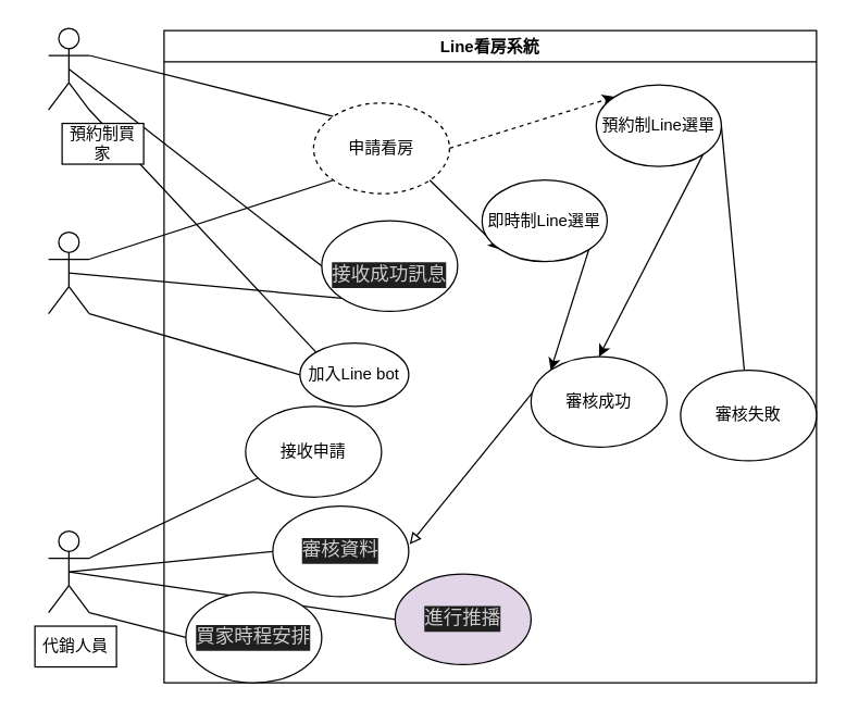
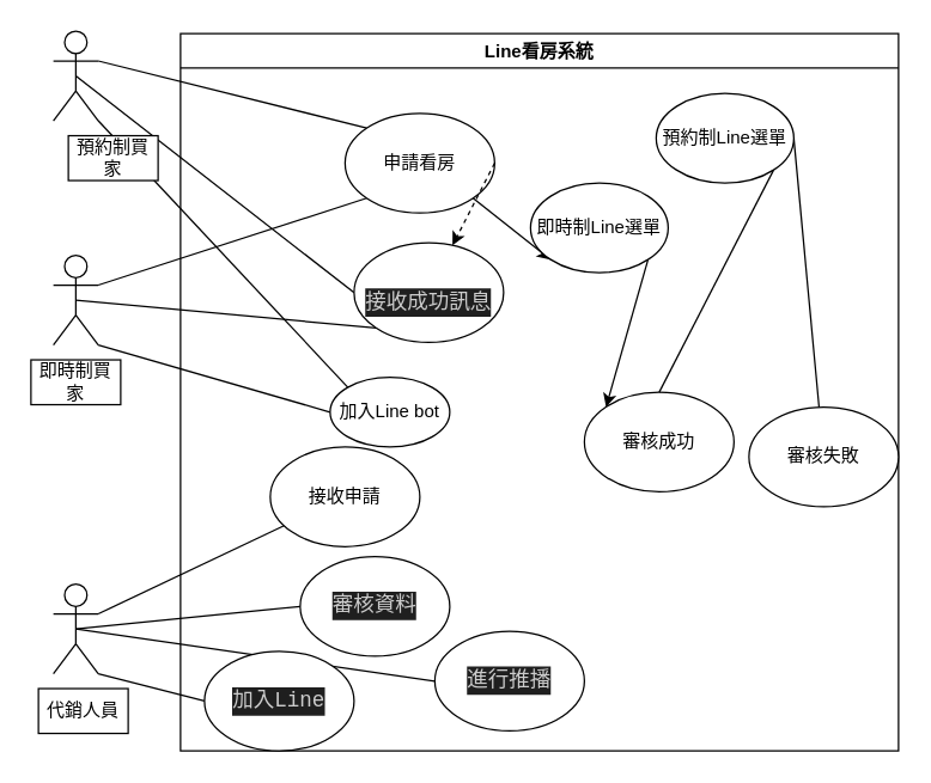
  <mxCell id="0" />
  <mxCell id="1" parent="0" />
  <mxCell id="2" style="edgeStyle=none;html=1;exitX=0.5;exitY=0.5;exitDx=0;exitDy=0;exitPerimeter=0;entryX=0;entryY=0.5;entryDx=0;entryDy=0;fontSize=12;endArrow=none;endFill=0;" edge="1" parent="1" source="5" target="28"><mxGeometry relative="1" as="geometry" /></mxCell>
  <mxCell id="3" style="edgeStyle=none;html=1;exitX=1;exitY=1;exitDx=0;exitDy=0;exitPerimeter=0;entryX=0;entryY=0;entryDx=0;entryDy=0;fontSize=12;endArrow=none;endFill=0;" edge="1" parent="1" source="5" target="22"><mxGeometry relative="1" as="geometry" /></mxCell>
  <mxCell id="4" style="edgeStyle=none;html=1;exitX=1;exitY=0.333;exitDx=0;exitDy=0;exitPerimeter=0;entryX=0;entryY=0;entryDx=0;entryDy=0;fontSize=12;endArrow=none;endFill=0;" edge="1" parent="1" source="5" target="19"><mxGeometry relative="1" as="geometry" /></mxCell>
  <mxCell id="5" value="Actor" style="shape=umlActor;verticalLabelPosition=bottom;verticalAlign=top;html=1;fontSize=12;textOpacity=0;" vertex="1" parent="1"><mxGeometry x="35" y="20.33" width="30" height="60" as="geometry" /></mxCell>
  <mxCell id="6" style="edgeStyle=none;html=1;exitX=0.5;exitY=0.5;exitDx=0;exitDy=0;exitPerimeter=0;entryX=0;entryY=1;entryDx=0;entryDy=0;fontSize=12;endArrow=none;endFill=0;" edge="1" parent="1" source="9" target="28"><mxGeometry relative="1" as="geometry" /></mxCell>
  <mxCell id="7" style="edgeStyle=none;html=1;exitX=1;exitY=1;exitDx=0;exitDy=0;exitPerimeter=0;entryX=0;entryY=0.5;entryDx=0;entryDy=0;fontSize=12;endArrow=none;endFill=0;" edge="1" parent="1" source="9" target="22"><mxGeometry relative="1" as="geometry" /></mxCell>
  <mxCell id="8" style="edgeStyle=none;html=1;exitX=1;exitY=0.333;exitDx=0;exitDy=0;exitPerimeter=0;entryX=0;entryY=1;entryDx=0;entryDy=0;fontSize=12;endArrow=none;endFill=0;" edge="1" parent="1" source="9" target="19"><mxGeometry relative="1" as="geometry" /></mxCell>
  <mxCell id="9" value="Actor" style="shape=umlActor;verticalLabelPosition=bottom;verticalAlign=top;html=1;fontSize=12;textOpacity=0;" vertex="1" parent="1"><mxGeometry x="35" y="170.33" width="30" height="60" as="geometry" /></mxCell>
  <mxCell id="10" style="edgeStyle=none;html=1;exitX=0.5;exitY=0.5;exitDx=0;exitDy=0;exitPerimeter=0;entryX=0;entryY=0.5;entryDx=0;entryDy=0;fontSize=12;endArrow=none;endFill=0;" edge="1" parent="1" source="14" target="31"><mxGeometry relative="1" as="geometry" /></mxCell>
  <mxCell id="11" style="edgeStyle=none;html=1;exitX=1;exitY=0.333;exitDx=0;exitDy=0;exitPerimeter=0;fontSize=12;endArrow=none;endFill=0;" edge="1" parent="1" source="14" target="32"><mxGeometry relative="1" as="geometry" /></mxCell>
  <mxCell id="12" style="edgeStyle=none;html=1;exitX=1;exitY=1;exitDx=0;exitDy=0;exitPerimeter=0;entryX=0;entryY=0.5;entryDx=0;entryDy=0;fontSize=12;endArrow=none;endFill=0;" edge="1" parent="1" source="14" target="34"><mxGeometry relative="1" as="geometry" /></mxCell>
  <mxCell id="13" style="edgeStyle=none;html=1;exitX=0.5;exitY=0.5;exitDx=0;exitDy=0;exitPerimeter=0;entryX=0;entryY=0.5;entryDx=0;entryDy=0;fontSize=12;endArrow=none;endFill=0;" edge="1" parent="1" source="14" target="33"><mxGeometry relative="1" as="geometry" /></mxCell>
  <mxCell id="14" value="Actor" style="shape=umlActor;verticalLabelPosition=bottom;verticalAlign=top;html=1;fontSize=12;textOpacity=0;" vertex="1" parent="1"><mxGeometry x="35" y="390.33" width="30" height="60" as="geometry" /></mxCell>
  <mxCell id="15" value="預約制買家" style="rounded=0;whiteSpace=wrap;html=1;fontSize=12;" vertex="1" parent="1"><mxGeometry x="45" y="90.33" width="60" height="30" as="geometry" /></mxCell>
+ <mxCell id="16" value="即時制買家" style="rounded=0;whiteSpace=wrap;html=1;fontSize=12;" vertex="1" parent="1"><mxGeometry x="20" y="240.33" width="60" height="30" as="geometry" /></mxCell>
  <mxCell id="17" value="代銷人員" style="rounded=0;whiteSpace=wrap;html=1;fontSize=12;" vertex="1" parent="1"><mxGeometry x="25" y="460.33" width="60" height="30" as="geometry" /></mxCell>
  <mxCell id="18" value="Line看房系統" style="swimlane;whiteSpace=wrap;html=1;" vertex="1" parent="1"><mxGeometry x="120" y="22" width="480" height="480" as="geometry" /></mxCell>
- <mxCell id="19" value="申請看房" style="ellipse;whiteSpace=wrap;html=1;fontSize=12;dashed=1;" vertex="1" parent="18"><mxGeometry x="110" y="53.33" width="100" height="66.67" as="geometry" /></mxCell>
+ <mxCell id="19" value="申請看房" style="ellipse;whiteSpace=wrap;html=1;fontSize=12;" vertex="1" parent="18"><mxGeometry x="110" y="53.33" width="100" height="66.67" as="geometry" /></mxCell>
  <mxCell id="20" style="edgeStyle=none;html=1;exitX=1;exitY=1;exitDx=0;exitDy=0;entryX=0;entryY=1;entryDx=0;entryDy=0;fontSize=12;endArrow=classic;endFill=1;dashed=0;" edge="1" parent="18" source="19" target="30"><mxGeometry relative="1" as="geometry" /></mxCell>
- <mxCell id="21" style="edgeStyle=none;html=1;exitX=1;exitY=0.5;exitDx=0;exitDy=0;entryX=0;entryY=0;entryDx=0;entryDy=0;fontSize=12;endArrow=classic;endFill=1;dashed=1;" edge="1" parent="18" source="19" target="27"><mxGeometry relative="1" as="geometry" /></mxCell>
+ <mxCell id="21" style="edgeStyle=none;html=1;exitX=1;exitY=0.5;exitDx=0;exitDy=0;fontSize=12;endArrow=classic;endFill=1;dashed=1;" edge="1" parent="18" source="19" target="28"><mxGeometry relative="1" as="geometry" /></mxCell>
  <mxCell id="22" value="加入Line bot" style="ellipse;whiteSpace=wrap;html=1;fontSize=12;" vertex="1" parent="18"><mxGeometry x="100.01" y="230" width="79.99" height="46.67" as="geometry" /></mxCell>
- <mxCell id="23" style="edgeStyle=none;html=1;exitX=0;exitY=0;exitDx=0;exitDy=0;entryX=1.007;entryY=0.422;entryDx=0;entryDy=0;entryPerimeter=0;fontSize=12;endArrow=block;endFill=0;startArrow=none;startFill=0;" edge="1" parent="18" source="24" target="33"><mxGeometry relative="1" as="geometry" /></mxCell>
  <mxCell id="24" value="審核成功" style="ellipse;whiteSpace=wrap;html=1;fontSize=12;" vertex="1" parent="18"><mxGeometry x="270" y="240.0" width="100" height="66.67" as="geometry" /></mxCell>
- <mxCell id="25" style="edgeStyle=none;html=1;exitX=1;exitY=1;exitDx=0;exitDy=0;entryX=0.5;entryY=0;entryDx=0;entryDy=0;fontSize=12;endArrow=classic;endFill=1;" edge="1" parent="18" source="27" target="24"><mxGeometry relative="1" as="geometry" /></mxCell>
+ <mxCell id="25" style="edgeStyle=none;html=1;exitX=1;exitY=1;exitDx=0;exitDy=0;entryX=0.5;entryY=0;entryDx=0;entryDy=0;fontSize=12;endArrow=none;endFill=1;" edge="1" parent="18" source="27" target="24"><mxGeometry relative="1" as="geometry" /></mxCell>
  <mxCell id="26" style="edgeStyle=none;html=1;exitX=1;exitY=0.5;exitDx=0;exitDy=0;fontSize=12;startArrow=none;startFill=0;endArrow=none;endFill=1;" edge="1" parent="18" source="27" target="35"><mxGeometry relative="1" as="geometry" /></mxCell>
  <mxCell id="27" value="預約制Line選單" style="ellipse;whiteSpace=wrap;html=1;fontSize=12;" vertex="1" parent="18"><mxGeometry x="318" y="40.0" width="92" height="60" as="geometry" /></mxCell>
  <mxCell id="28" value="&lt;br&gt;&lt;div style=&quot;color: rgb(204, 204, 204); background-color: rgb(31, 31, 31); font-family: Consolas, &amp;quot;Courier New&amp;quot;, monospace; font-weight: normal; font-size: 14px; line-height: 19px;&quot;&gt;&lt;div&gt;&lt;/div&gt;&lt;/div&gt;&lt;div style=&quot;color: rgb(204, 204, 204); background-color: rgb(31, 31, 31); font-family: Consolas, &amp;quot;Courier New&amp;quot;, monospace; font-size: 14px; line-height: 19px;&quot;&gt;接收成功訊息&lt;/div&gt;" style="ellipse;whiteSpace=wrap;html=1;fontSize=12;" vertex="1" parent="18"><mxGeometry x="116.01" y="140" width="99.99" height="66.66" as="geometry" /></mxCell>
  <mxCell id="29" style="edgeStyle=none;html=1;exitX=1;exitY=1;exitDx=0;exitDy=0;entryX=0;entryY=0;entryDx=0;entryDy=0;fontSize=12;endArrow=classic;endFill=1;" edge="1" parent="18" source="30" target="24"><mxGeometry relative="1" as="geometry" /></mxCell>
- <mxCell id="30" value="即時制Line選單" style="ellipse;whiteSpace=wrap;html=1;fontSize=12;" vertex="1" parent="18"><mxGeometry x="234" y="110" width="92" height="60" as="geometry" /></mxCell>
- <mxCell id="31" value="&lt;div style=&quot;color: rgb(204, 204, 204); background-color: rgb(31, 31, 31); font-family: Consolas, &amp;quot;Courier New&amp;quot;, monospace; font-size: 14px; line-height: 19px;&quot;&gt;&lt;div style=&quot;line-height: 19px;&quot;&gt;進行推播&lt;/div&gt;&lt;/div&gt;" style="ellipse;whiteSpace=wrap;html=1;fontSize=12;fillColor=#e1d5e7;" vertex="1" parent="18"><mxGeometry x="170" y="400" width="100" height="66.67" as="geometry" /></mxCell>
+ <mxCell id="30" value="即時制Line選單" style="ellipse;whiteSpace=wrap;html=1;fontSize=12;" vertex="1" parent="18"><mxGeometry x="234" y="100" width="92" height="60" as="geometry" /></mxCell>
+ <mxCell id="31" value="&lt;div style=&quot;color: rgb(204, 204, 204); background-color: rgb(31, 31, 31); font-family: Consolas, &amp;quot;Courier New&amp;quot;, monospace; font-size: 14px; line-height: 19px;&quot;&gt;&lt;div style=&quot;line-height: 19px;&quot;&gt;進行推播&lt;/div&gt;&lt;/div&gt;" style="ellipse;whiteSpace=wrap;html=1;fontSize=12;" vertex="1" parent="18"><mxGeometry x="170" y="400" width="100" height="66.67" as="geometry" /></mxCell>
  <mxCell id="32" value="接收申請" style="ellipse;whiteSpace=wrap;html=1;fontSize=12;" vertex="1" parent="18"><mxGeometry x="60.0" y="276.67" width="100" height="66.67" as="geometry" /></mxCell>
  <mxCell id="33" value="&lt;div style=&quot;color: rgb(204, 204, 204); background-color: rgb(31, 31, 31); font-family: Consolas, &amp;quot;Courier New&amp;quot;, monospace; font-size: 14px; line-height: 19px;&quot;&gt;審核資料&lt;/div&gt;" style="ellipse;whiteSpace=wrap;html=1;fontSize=12;" vertex="1" parent="18"><mxGeometry x="80" y="350" width="100" height="66.67" as="geometry" /></mxCell>
- <mxCell id="34" value="&lt;div style=&quot;color: rgb(204, 204, 204); background-color: rgb(31, 31, 31); font-family: Consolas, &amp;quot;Courier New&amp;quot;, monospace; font-size: 14px; line-height: 19px;&quot;&gt;&lt;div style=&quot;line-height: 19px;&quot;&gt;買家時程安排&lt;/div&gt;&lt;/div&gt;" style="ellipse;whiteSpace=wrap;html=1;fontSize=12;" vertex="1" parent="18"><mxGeometry x="16.01" y="413.33" width="100" height="66.67" as="geometry" /></mxCell>
+ <mxCell id="34" value="&lt;div style=&quot;color: rgb(204, 204, 204); background-color: rgb(31, 31, 31); font-family: Consolas, &amp;quot;Courier New&amp;quot;, monospace; font-size: 14px; line-height: 19px;&quot;&gt;&lt;div style=&quot;line-height: 19px;&quot;&gt;加入Line&lt;/div&gt;&lt;/div&gt;" style="ellipse;whiteSpace=wrap;html=1;fontSize=12;" vertex="1" parent="18"><mxGeometry x="16.01" y="413.33" width="100" height="66.67" as="geometry" /></mxCell>
  <mxCell id="35" value="審核失敗" style="ellipse;whiteSpace=wrap;html=1;fontSize=12;" vertex="1" parent="18"><mxGeometry x="380" y="250" width="100" height="66.67" as="geometry" /></mxCell>
